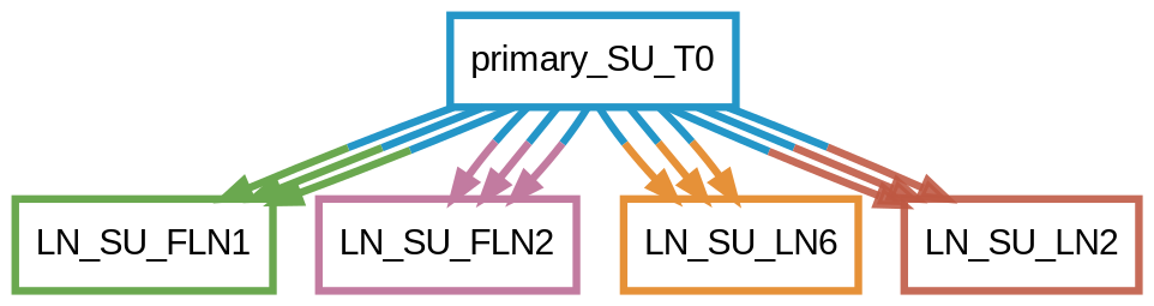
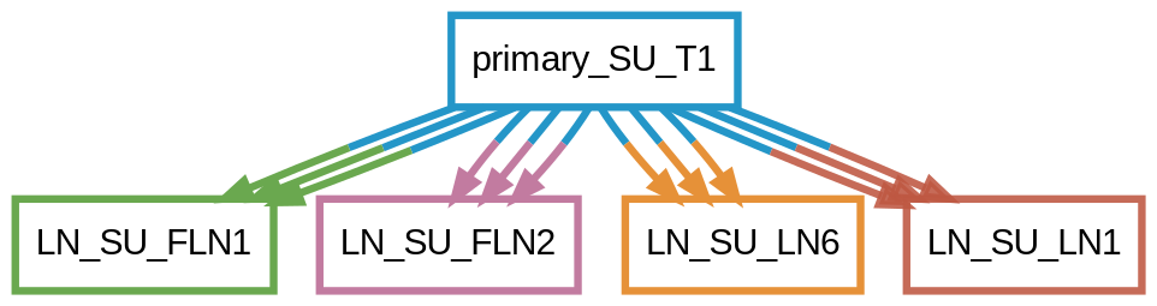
  digraph {
    node [fillcolor=white fontname=Arial penwidth=3.0 shape=box]
    edge [color="#2496c8ff;0.5:#6aa84fff" penwidth=3]
    LN_SU_FLN1 [color="#6aa84fff"]
    LN_SU_FLN2 [color="#c27ba0ff"]
    n3 [color="#e69138ff" label=LN_SU_LN6]
-   LN_SU_LN2 [color="#be5742e1"]
-   primary_SU_T1 [color="#2496c8ff" label=primary_SU_T0]
+   LN_SU_LN2 [color="#be5742e1" label=LN_SU_LN1]
+   primary_SU_T1 [color="#2496c8ff"]
    primary_SU_T1 -> LN_SU_FLN1
    primary_SU_T1 -> LN_SU_FLN1
    primary_SU_T1 -> LN_SU_FLN1
    primary_SU_T1 -> LN_SU_FLN2 [color="#2496c8ff;0.5:#c27ba0ff"]
    primary_SU_T1 -> LN_SU_FLN2 [color="#2496c8ff;0.5:#c27ba0ff"]
    primary_SU_T1 -> LN_SU_FLN2 [color="#2496c8ff;0.5:#c27ba0ff"]
    primary_SU_T1 -> n3 [color="#2496c8ff;0.5:#e69138ff"]
    primary_SU_T1 -> n3 [color="#2496c8ff;0.5:#e69138ff"]
    primary_SU_T1 -> n3 [color="#2496c8ff;0.5:#e69138ff"]
    primary_SU_T1 -> LN_SU_LN2 [color="#2496c8ff;0.5:#be5742e1"]
    primary_SU_T1 -> LN_SU_LN2 [color="#2496c8ff;0.5:#be5742e1"]
    primary_SU_T1 -> LN_SU_LN2 [color="#2496c8ff;0.5:#be5742e1"]
  }
